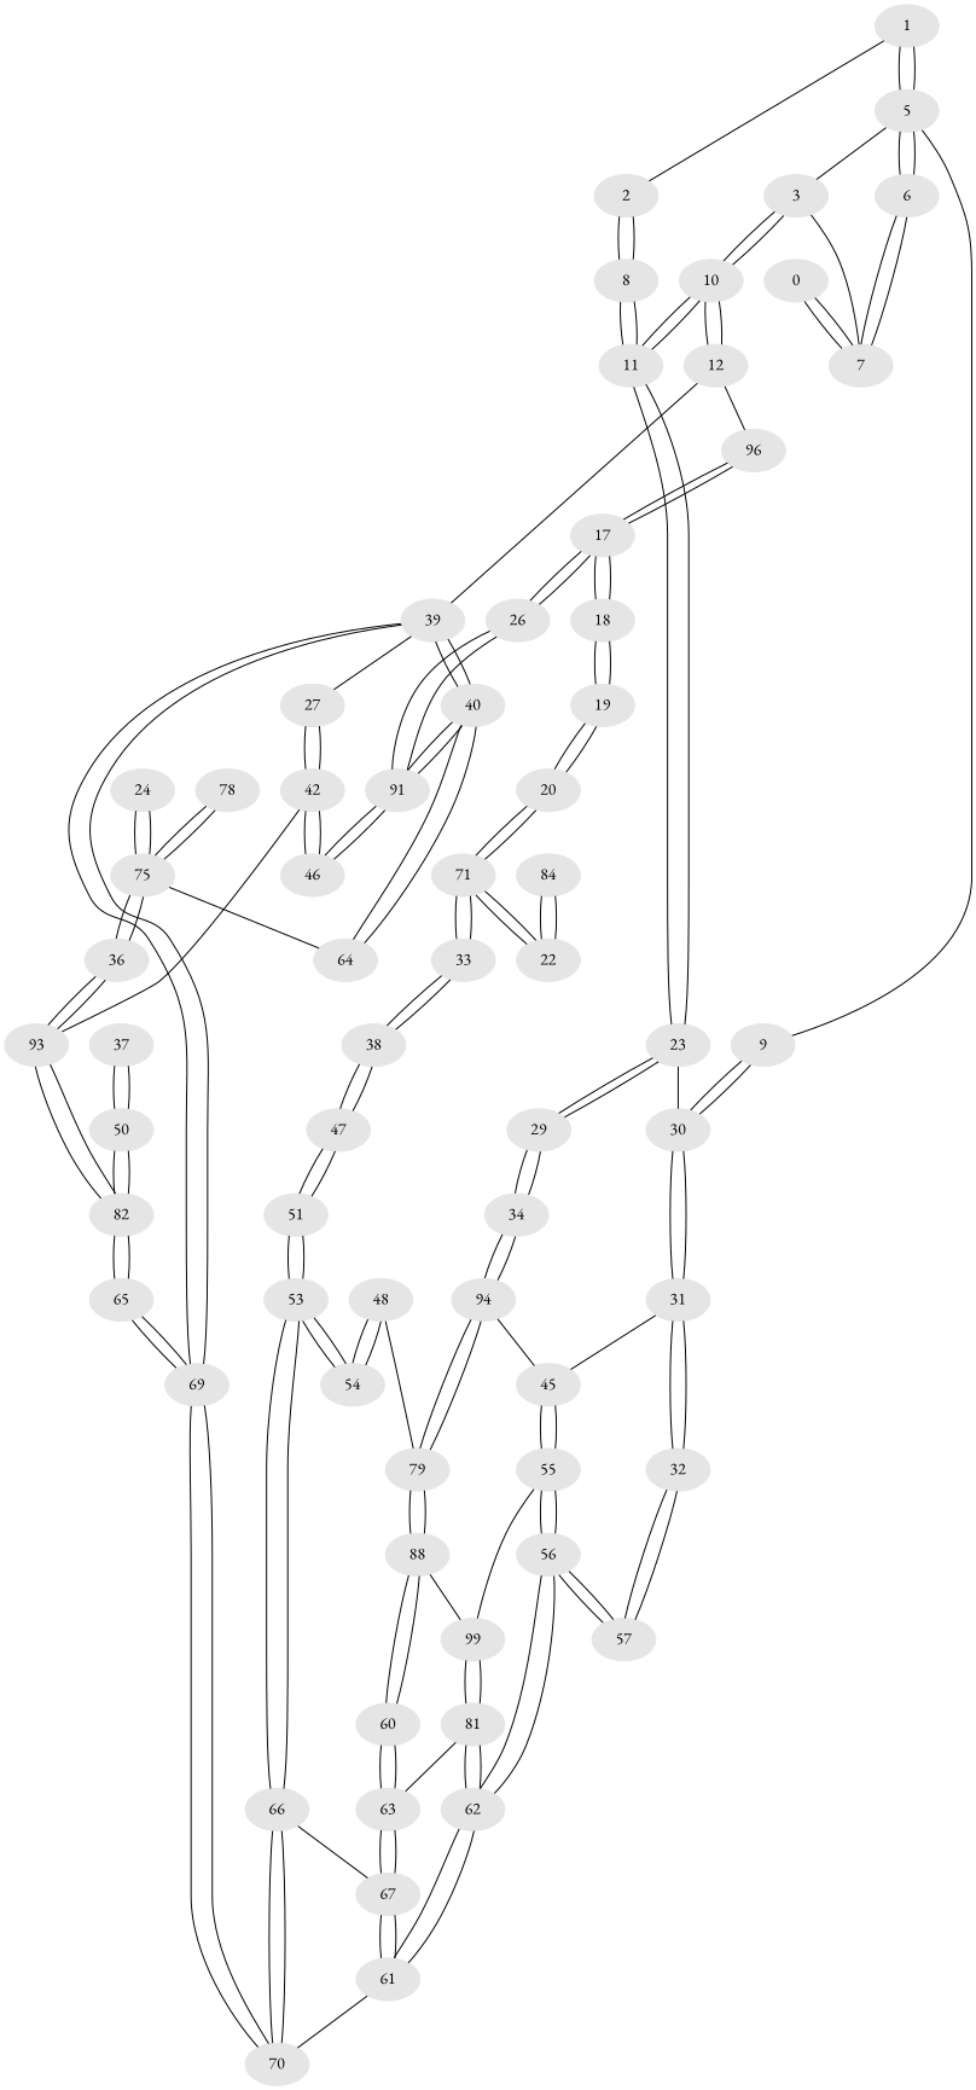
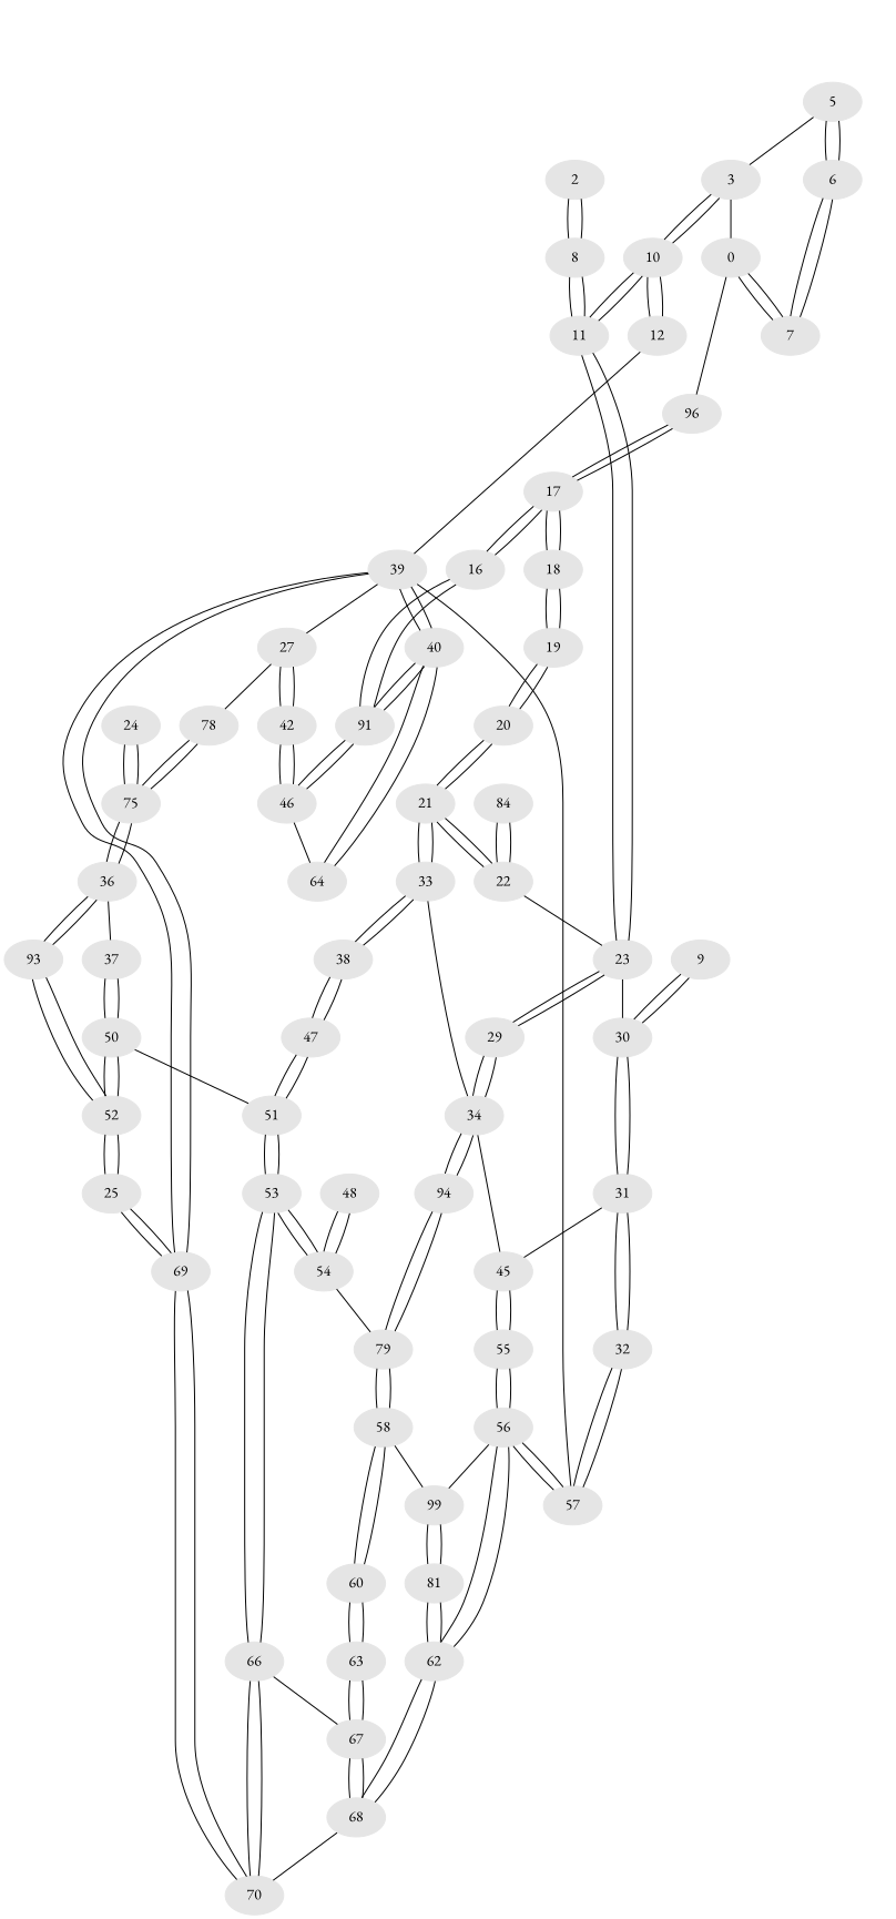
  graph {
    fontname="EB Garamond"
    node [color=gray90 fontname="EB Garamond" style=filled]
    edge [fontname="EB Garamond"]
-   1
    2
    5
    8
    3
    6
    9
    n8 [label=0]
    10
    11
    7
    12
    30
    32
    57
    n16 [label=96]
    39
    23
    31
    29
    17
    27
    40
    69
    n25 [label=84]
    22
    19
    20
    18
-   26
+   26 [label=16]
    n31 [label=91]
-   21 [label=71]
+   21
    33
    n34 [label=75]
    24
    34
    38
    36
    n39 [label=78]
    42
    46
    n42 [label=93]
    n43 [label=94]
    45
    55
    47
    n47 [label=79]
    37
    50
-   52 [label=82]
+   52
    51
    64
    70
-   65
-   58 [label=88]
+   65 [label=25]
+   58
    56
    n57 [label=99]
    48
    54
    53
    60
    66
    67
    63
    62
    n66 [label=81]
-   68 [label=61]
-   1 -- 2
-   1 -- 5
-   1 -- 5
+   68
    2 -- 8
    2 -- 8
    5 -- 3
    5 -- 6
    5 -- 6
-   5 -- 9
    8 -- 11
    8 -- 11
-   3 -- 7
+   3 -- n8
    3 -- 10
    3 -- 10
    6 -- 7
    6 -- 7
    9 -- 30
    9 -- 30
    n8 -- 7
    n8 -- 7
    10 -- 11
    10 -- 11
    10 -- 12
    10 -- 12
    11 -- 23
    11 -- 23
-   12 -- n16
+   n8 -- n16
    12 -- 39
    30 -- 31
    30 -- 31
    32 -- 57
    32 -- 57
    n16 -- 17
    n16 -- 17
+   39 -- 57
    39 -- 27
    39 -- 40
    39 -- 40
    39 -- 69
    39 -- 69
    23 -- 30
    23 -- 29
    23 -- 29
    31 -- 32
    31 -- 32
    31 -- 45
    29 -- 34
    29 -- 34
    17 -- 18
    17 -- 18
    17 -- 26
    17 -- 26
+   27 -- n39
    27 -- 42
    27 -- 42
    40 -- n31
    40 -- n31
    40 -- 64
    40 -- 64
    69 -- 70
    69 -- 70
    n25 -- 22
    n25 -- 22
+   22 -- 23
    19 -- 20
    19 -- 20
    20 -- 21
    20 -- 21
    18 -- 19
    18 -- 19
    26 -- n31
    26 -- n31
    n31 -- 46
    n31 -- 46
    21 -- 22
    21 -- 22
    21 -- 33
    21 -- 33
+   33 -- 34
    33 -- 38
    33 -- 38
    n34 -- 36
    n34 -- 36
    24 -- n34
    24 -- n34
    34 -- n43
    34 -- n43
    38 -- 47
    38 -- 47
    36 -- n42
    36 -- n42
+   36 -- 37
    n39 -- n34
    n39 -- n34
    42 -- 46
    42 -- 46
-   42 -- n42
-   n34 -- 64
+   46 -- 64
    n42 -- 52
    n42 -- 52
-   n43 -- 45
+   34 -- 45
    n43 -- n47
    n43 -- n47
    45 -- 55
    45 -- 55
    55 -- 56
    55 -- 56
-   55 -- n57
+   56 -- n57
    47 -- 51
    47 -- 51
    n47 -- 58
    n47 -- 58
    37 -- 50
    37 -- 50
    50 -- 52
    50 -- 52
+   50 -- 51
    52 -- 65
    52 -- 65
    51 -- 53
    51 -- 53
    65 -- 69
    65 -- 69
    58 -- n57
    58 -- 60
    58 -- 60
    56 -- 57
    56 -- 57
    56 -- 62
    56 -- 62
    n57 -- n66
    n57 -- n66
-   48 -- n47
+   54 -- n47
    48 -- 54
    48 -- 54
    53 -- 54
    53 -- 54
    53 -- 66
    53 -- 66
    60 -- 63
    60 -- 63
    66 -- 70
    66 -- 70
    66 -- 67
    67 -- 68
    67 -- 68
    63 -- 67
    63 -- 67
    62 -- 68
    62 -- 68
-   n66 -- 63
    n66 -- 62
    n66 -- 62
    68 -- 70
  }
